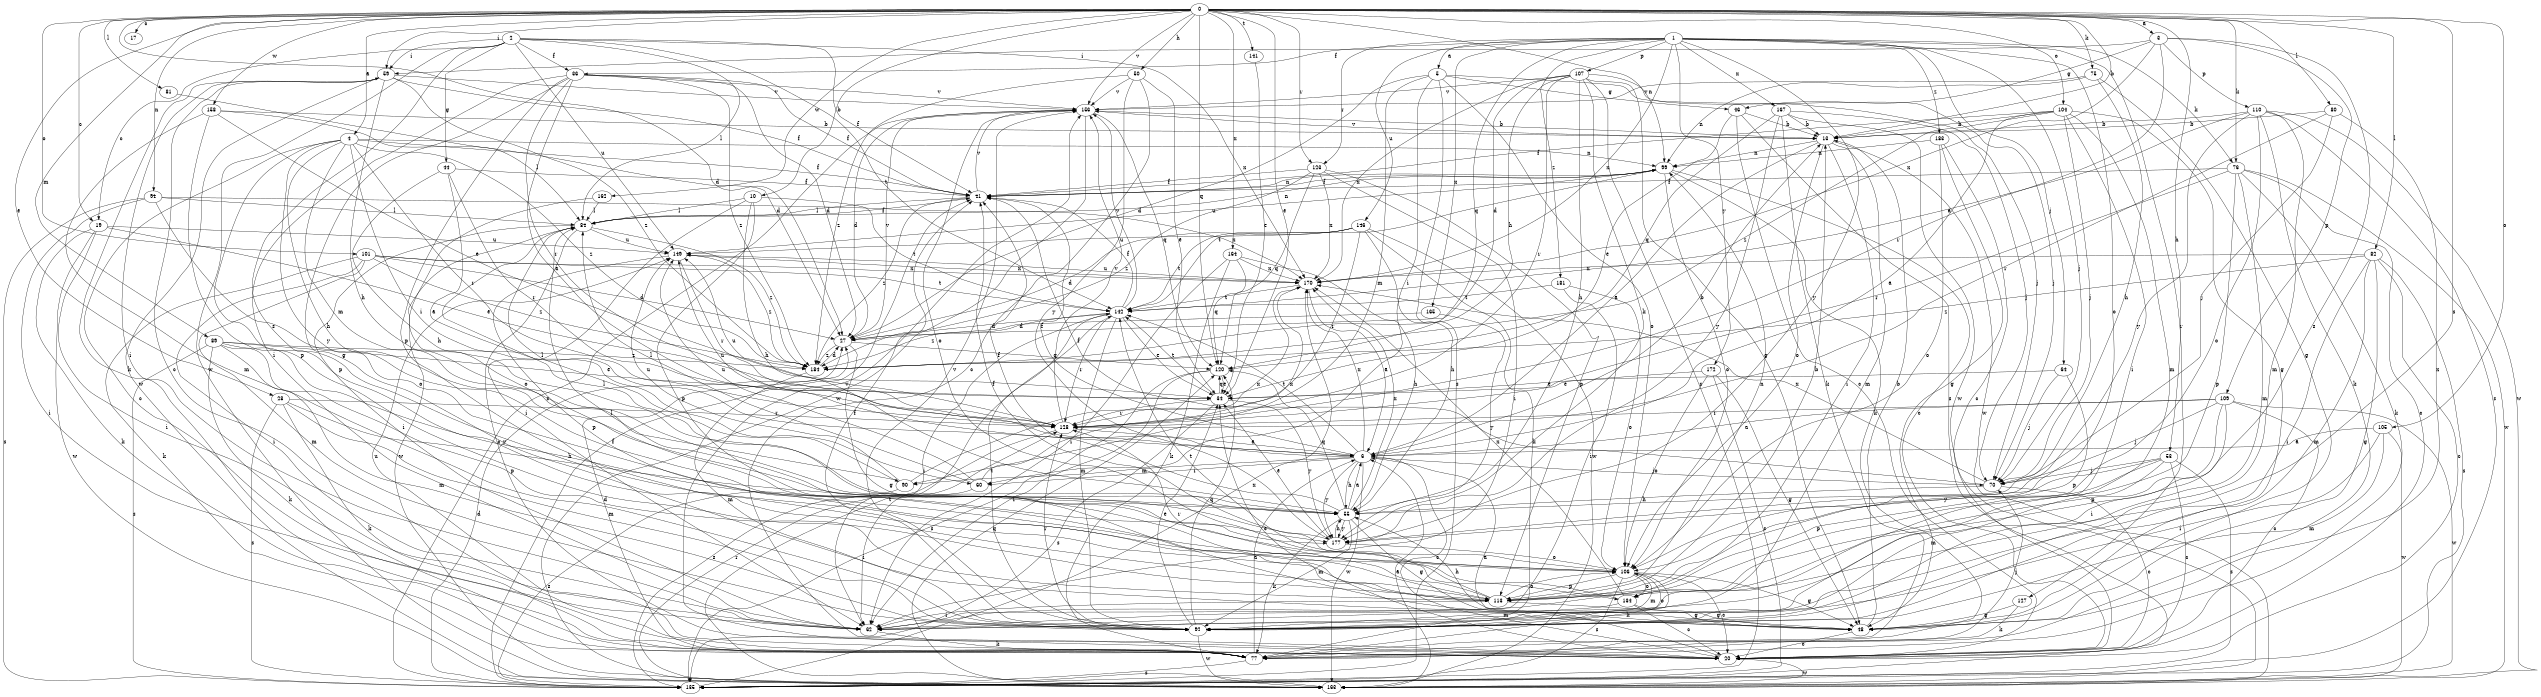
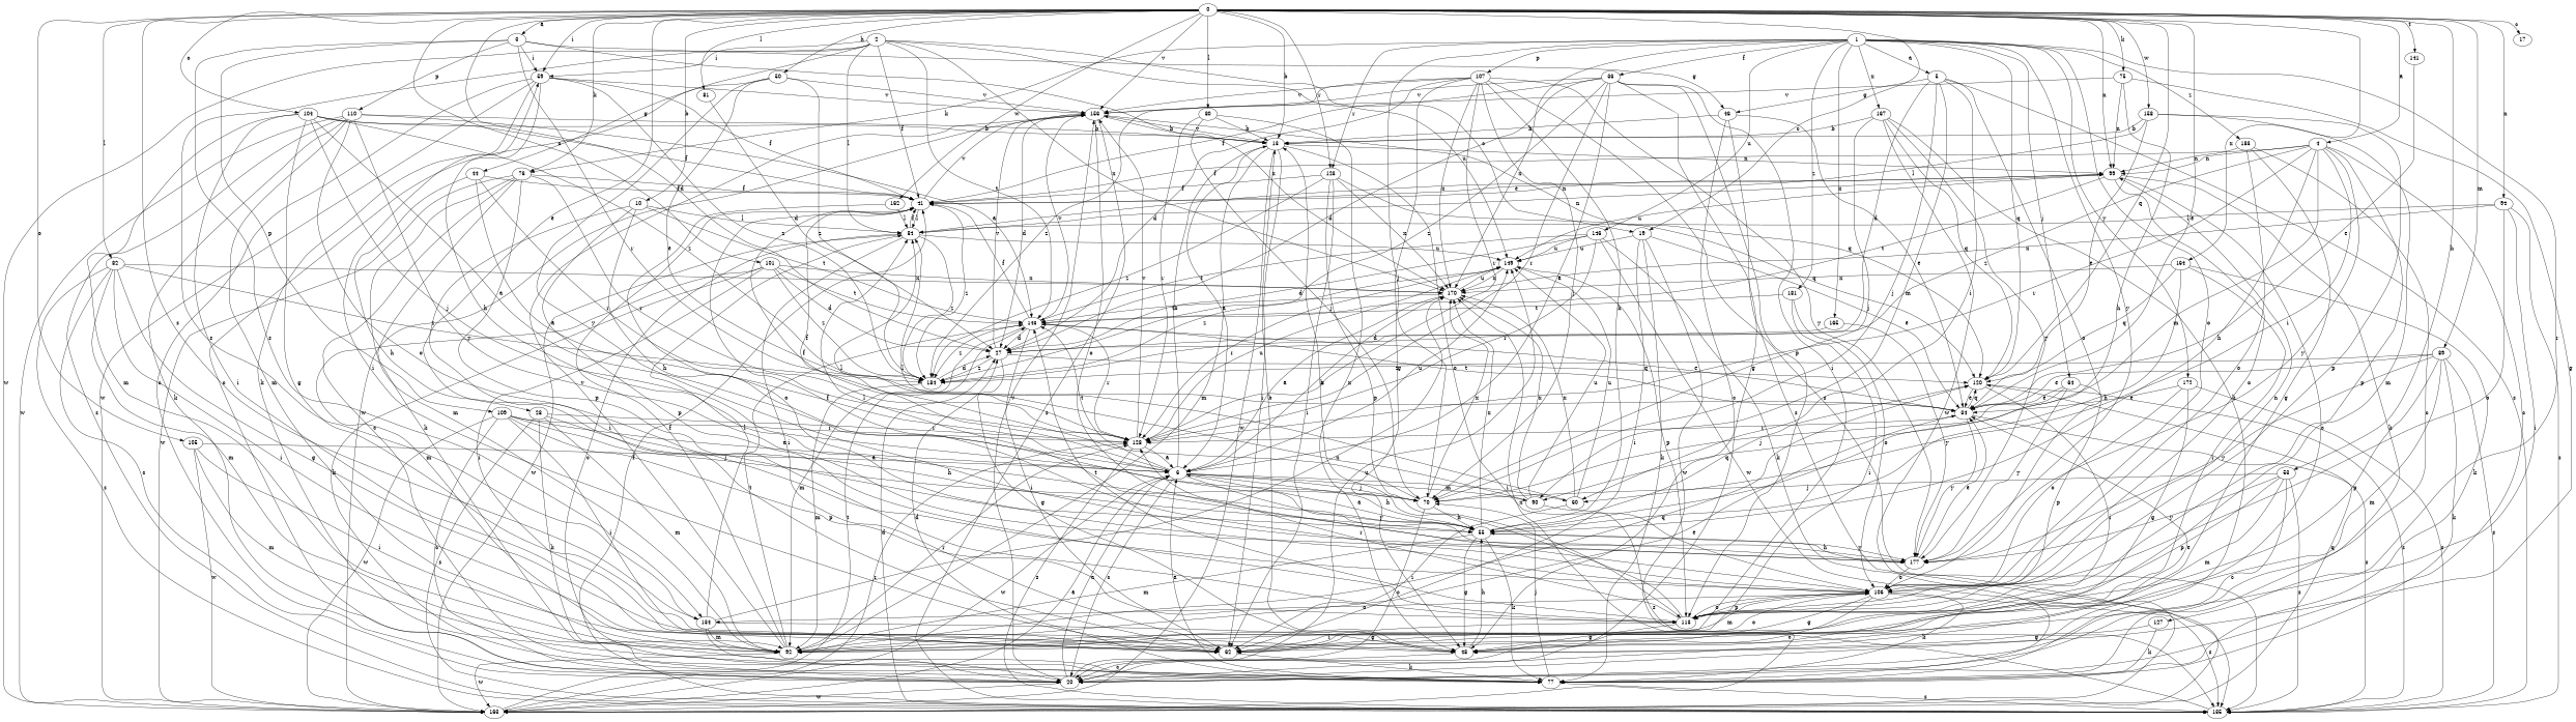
  strict digraph {
    0
    3
    4
    10
    13
    17
    19
    27
    28
    34
    50
    53
    59
    75
    76
    80
    81
    82
    89
    94
    99
    101
    104
    105
    120
    123
    134
    141
    156
    158
    162
    164
    170
    46
    109
    110
    128
    177
    41
    20
    55
    60
    90
    113
    184
    84
-   142
+   142 [label=143]
    62
    106
    163
    6
    92
    149
    77
    48
    135
    70
    1
    5
    36
    64
    107
    127
    146
    165
    167
    172
    181
    183
    2
    44
    0 -> 3 [label=a]
    0 -> 4 [label=a]
    0 -> 10 [label=b]
    0 -> 13 [label=b]
    0 -> 17 [label=c]
    0 -> 19 [label=c]
    0 -> 27 [label=d]
    0 -> 28 [label=e]
    0 -> 34 [label=e]
    0 -> 50 [label=h]
    0 -> 53 [label=h]
    0 -> 59 [label=i]
    0 -> 75 [label=k]
    0 -> 76 [label=k]
    0 -> 80 [label=l]
    0 -> 81 [label=l]
    0 -> 82 [label=l]
    0 -> 89 [label=m]
    0 -> 94 [label=n]
    0 -> 99 [label=n]
    0 -> 101 [label=o]
    0 -> 104 [label=o]
    0 -> 105 [label=o]
    0 -> 120 [label=q]
    0 -> 123 [label=r]
    0 -> 134 [label=s]
    0 -> 141 [label=t]
    0 -> 156 [label=v]
    0 -> 158 [label=w]
    0 -> 162 [label=w]
    0 -> 164 [label=x]
    3 -> 59 [label=i]
    3 -> 134 [label=s]
    3 -> 170 [label=x]
    3 -> 46 [label=g]
    3 -> 109 [label=p]
    3 -> 110 [label=p]
    3 -> 128 [label=r]
    4 -> 99 [label=n]
    4 -> 128 [label=r]
    4 -> 177 [label=y]
    4 -> 41 [label=f]
    4 -> 20 [label=c]
    4 -> 55 [label=h]
    4 -> 60 [label=i]
    4 -> 90 [label=m]
    4 -> 113 [label=p]
    4 -> 184 [label=z]
    10 -> 55 [label=h]
    10 -> 113 [label=p]
    10 -> 84 [label=l]
    10 -> 142 [label=t]
    10 -> 62 [label=i]
    13 -> 99 [label=n]
    13 -> 156 [label=v]
    13 -> 62 [label=i]
    13 -> 106 [label=o]
    13 -> 163 [label=w]
    13 -> 6 [label=a]
    13 -> 92 [label=m]
    19 -> 34 [label=e]
    19 -> 62 [label=i]
    19 -> 163 [label=w]
    19 -> 149 [label=u]
    19 -> 77 [label=k]
    27 -> 120 [label=q]
    27 -> 156 [label=v]
    27 -> 184 [label=z]
    27 -> 48 [label=g]
    28 -> 128 [label=r]
    28 -> 55 [label=h]
    28 -> 92 [label=m]
    28 -> 77 [label=k]
    28 -> 135 [label=s]
    34 -> 120 [label=q]
    34 -> 128 [label=r]
    34 -> 177 [label=y]
    34 -> 142 [label=t]
    34 -> 135 [label=s]
    50 -> 34 [label=e]
    50 -> 156 [label=v]
    50 -> 177 [label=y]
    50 -> 20 [label=c]
    50 -> 184 [label=z]
    53 -> 177 [label=y]
    53 -> 20 [label=c]
    53 -> 113 [label=p]
    53 -> 92 [label=m]
    53 -> 135 [label=s]
    53 -> 70 [label=j]
    59 -> 156 [label=v]
    59 -> 41 [label=f]
    59 -> 20 [label=c]
    59 -> 55 [label=h]
    59 -> 184 [label=z]
    59 -> 163 [label=w]
    59 -> 77 [label=k]
    75 -> 99 [label=n]
    75 -> 156 [label=v]
    75 -> 55 [label=h]
    75 -> 48 [label=g]
    76 -> 128 [label=r]
    76 -> 41 [label=f]
    76 -> 20 [label=c]
    76 -> 113 [label=p]
    76 -> 163 [label=w]
    76 -> 92 [label=m]
    76 -> 77 [label=k]
    80 -> 13 [label=b]
    80 -> 128 [label=r]
    80 -> 48 [label=x]
    80 -> 70 [label=j]
    81 -> 27 [label=d]
    82 -> 170 [label=x]
    82 -> 20 [label=c]
    82 -> 184 [label=z]
    82 -> 62 [label=i]
    82 -> 92 [label=m]
    82 -> 48 [label=g]
    82 -> 135 [label=s]
    89 -> 34 [label=e]
    89 -> 177 [label=y]
    89 -> 113 [label=p]
    89 -> 184 [label=z]
    89 -> 92 [label=m]
    89 -> 77 [label=k]
    89 -> 135 [label=s]
    94 -> 170 [label=x]
    94 -> 84 [label=l]
    94 -> 62 [label=i]
    94 -> 106 [label=o]
    94 -> 135 [label=s]
-   99 -> 41 [label=f]
+   99 -> 41 [label=e]
    99 -> 20 [label=c]
    99 -> 142 [label=t]
    99 -> 106 [label=o]
    99 -> 149 [label=u]
    99 -> 77 [label=k]
    101 -> 27 [label=d]
    101 -> 170 [label=x]
    101 -> 184 [label=z]
    101 -> 142 [label=t]
    101 -> 62 [label=i]
    101 -> 92 [label=m]
    101 -> 77 [label=k]
    104 -> 13 [label=b]
    104 -> 41 [label=f]
    104 -> 184 [label=z]
    104 -> 62 [label=i]
    104 -> 6 [label=a]
    104 -> 92 [label=m]
    104 -> 48 [label=g]
    104 -> 70 [label=j]
    105 -> 62 [label=i]
    105 -> 163 [label=w]
    105 -> 6 [label=a]
    105 -> 92 [label=m]
    120 -> 34 [label=e]
    120 -> 62 [label=i]
    120 -> 135 [label=s]
    123 -> 120 [label=q]
    123 -> 170 [label=x]
    123 -> 41 [label=f]
    123 -> 113 [label=p]
    123 -> 184 [label=z]
    123 -> 62 [label=i]
    134 -> 170 [label=x]
    134 -> 20 [label=c]
    134 -> 84 [label=l]
    134 -> 92 [label=m]
    134 -> 48 [label=g]
    141 -> 34 [label=e]
    156 -> 13 [label=b]
    156 -> 27 [label=d]
    156 -> 120 [label=q]
    156 -> 106 [label=o]
    156 -> 163 [label=w]
    156 -> 135 [label=s]
    158 -> 13 [label=b]
    158 -> 34 [label=e]
    158 -> 113 [label=p]
    158 -> 84 [label=l]
    158 -> 92 [label=m]
    162 -> 84 [label=l]
    162 -> 106 [label=o]
    164 -> 120 [label=q]
    164 -> 170 [label=x]
    164 -> 55 [label=h]
    164 -> 62 [label=i]
    164 -> 77 [label=k]
    170 -> 142 [label=t]
    170 -> 6 [label=a]
    170 -> 149 [label=u]
    46 -> 13 [label=b]
    46 -> 34 [label=e]
    46 -> 20 [label=c]
    46 -> 135 [label=s]
    109 -> 128 [label=r]
    109 -> 20 [label=c]
    109 -> 113 [label=p]
    109 -> 62 [label=i]
    109 -> 163 [label=w]
    109 -> 6 [label=a]
    109 -> 70 [label=j]
    110 -> 13 [label=b]
    110 -> 177 [label=y]
    110 -> 142 [label=a]
    110 -> 106 [label=o]
    110 -> 163 [label=w]
    110 -> 92 [label=m]
    110 -> 77 [label=k]
    110 -> 135 [label=s]
    128 -> 156 [label=v]
    128 -> 6 [label=a]
    128 -> 149 [label=u]
    128 -> 135 [label=s]
    177 -> 34 [label=e]
    177 -> 55 [label=h]
    177 -> 84 [label=l]
    177 -> 106 [label=o]
    41 -> 99 [label=n]
    41 -> 156 [label=v]
    41 -> 184 [label=z]
    41 -> 84 [label=l]
    20 -> 34 [label=e]
    20 -> 156 [label=v]
    20 -> 163 [label=w]
    20 -> 6 [label=a]
    20 -> 149 [label=u]
    55 -> 120 [label=q]
    55 -> 170 [label=x]
    55 -> 177 [label=y]
-   55 -> 41 [label=f]
    55 -> 6 [label=a]
    55 -> 92 [label=m]
    55 -> 77 [label=k]
    55 -> 48 [label=g]
    60 -> 170 [label=x]
    60 -> 84 [label=l]
    60 -> 62 [label=i]
    60 -> 149 [label=u]
    90 -> 170 [label=x]
    90 -> 84 [label=l]
    90 -> 149 [label=u]
    90 -> 135 [label=s]
    113 -> 13 [label=b]
    113 -> 99 [label=n]
    113 -> 128 [label=r]
    113 -> 142 [label=t]
    113 -> 62 [label=i]
    113 -> 106 [label=o]
    113 -> 48 [label=g]
    184 -> 27 [label=d]
    184 -> 92 [label=m]
    84 -> 99 [label=n]
    84 -> 41 [label=f]
    84 -> 20 [label=c]
    84 -> 184 [label=z]
    84 -> 62 [label=i]
    84 -> 163 [label=w]
    84 -> 149 [label=u]
    142 -> 27 [label=d]
    142 -> 34 [label=e]
    142 -> 156 [label=v]
    142 -> 128 [label=r]
    142 -> 41 [label=f]
    142 -> 184 [label=z]
    142 -> 62 [label=i]
    142 -> 92 [label=m]
    62 -> 59 [label=i]
    62 -> 77 [label=k]
    106 -> 134 [label=o]
    106 -> 41 [label=f]
    106 -> 20 [label=c]
    106 -> 113 [label=p]
    106 -> 92 [label=m]
    106 -> 77 [label=k]
    106 -> 48 [label=g]
    106 -> 135 [label=s]
    163 -> 120 [label=q]
    163 -> 128 [label=r]
    163 -> 142 [label=t]
    163 -> 6 [label=a]
    6 -> 13 [label=b]
    6 -> 170 [label=x]
    6 -> 177 [label=y]
    6 -> 41 [label=f]
    6 -> 20 [label=c]
    6 -> 55 [label=h]
    6 -> 60 [label=i]
    6 -> 90 [label=m]
    6 -> 142 [label=t]
    6 -> 163 [label=w]
    6 -> 149 [label=u]
    6 -> 70 [label=j]
    92 -> 34 [label=e]
    92 -> 120 [label=q]
    92 -> 156 [label=v]
    92 -> 128 [label=r]
    92 -> 41 [label=f]
    92 -> 142 [label=t]
    92 -> 106 [label=o]
    92 -> 163 [label=w]
    149 -> 170 [label=x]
    149 -> 128 [label=r]
    149 -> 113 [label=p]
    149 -> 184 [label=z]
    77 -> 27 [label=d]
    77 -> 6 [label=a]
    77 -> 135 [label=s]
    77 -> 70 [label=j]
    48 -> 13 [label=b]
    48 -> 20 [label=c]
    48 -> 55 [label=h]
    135 -> 27 [label=d]
    135 -> 170 [label=x]
    135 -> 41 [label=f]
    70 -> 170 [label=x]
    70 -> 41 [label=f]
    70 -> 20 [label=c]
    70 -> 55 [label=h]
    1 -> 76 [label=k]
    1 -> 120 [label=q]
    1 -> 123 [label=r]
    1 -> 170 [label=x]
    1 -> 177 [label=y]
    1 -> 106 [label=o]
    1 -> 70 [label=j]
    1 -> 5 [label=a]
    1 -> 36 [label=f]
    1 -> 64 [label=j]
    1 -> 107 [label=p]
    1 -> 127 [label=r]
    1 -> 146 [label=u]
    1 -> 165 [label=x]
    1 -> 167 [label=x]
    1 -> 172 [label=y]
    1 -> 181 [label=z]
    1 -> 183 [label=z]
    5 -> 27 [label=d]
    5 -> 46 [label=g]
    5 -> 60 [label=i]
    5 -> 90 [label=m]
    5 -> 106 [label=o]
    5 -> 135 [label=s]
    5 -> 70 [label=j]
    36 -> 27 [label=d]
    36 -> 156 [label=v]
    36 -> 128 [label=r]
    36 -> 41 [label=f]
    36 -> 113 [label=p]
    36 -> 184 [label=z]
    36 -> 62 [label=i]
    36 -> 6 [label=a]
    36 -> 48 [label=g]
    64 -> 34 [label=e]
+   64 -> 177 [label=y]
    64 -> 113 [label=p]
    64 -> 70 [label=j]
    107 -> 27 [label=d]
    107 -> 156 [label=v]
    107 -> 170 [label=x]
    107 -> 128 [label=r]
-   107 -> 177 [label=k]
+   107 -> 177 [label=y]
    107 -> 55 [label=h]
-   107 -> 184 [label=h]
+   107 -> 184 [label=z]
    107 -> 48 [label=g]
    107 -> 135 [label=s]
    107 -> 70 [label=j]
    127 -> 77 [label=k]
    127 -> 48 [label=g]
    146 -> 27 [label=d]
    146 -> 128 [label=r]
-   146 -> 55 [label=h]
    146 -> 142 [label=t]
    146 -> 163 [label=w]
    146 -> 149 [label=u]
    146 -> 77 [label=k]
    165 -> 27 [label=d]
    165 -> 177 [label=y]
    167 -> 13 [label=b]
    167 -> 120 [label=q]
    167 -> 177 [label=y]
    167 -> 163 [label=w]
    167 -> 77 [label=k]
    167 -> 70 [label=j]
    172 -> 34 [label=e]
    172 -> 106 [label=o]
    172 -> 48 [label=g]
    172 -> 135 [label=s]
    181 -> 142 [label=t]
    181 -> 62 [label=i]
    181 -> 106 [label=o]
    183 -> 99 [label=n]
    183 -> 20 [label=c]
    183 -> 106 [label=o]
    183 -> 48 [label=g]
    2 -> 19 [label=c]
    2 -> 59 [label=i]
    2 -> 134 [label=s]
    2 -> 170 [label=x]
    2 -> 41 [label=f]
    2 -> 84 [label=l]
    2 -> 142 [label=t]
    2 -> 163 [label=w]
    2 -> 149 [label=u]
-   2 -> 36 [label=f]
    2 -> 44 [label=g]
    44 -> 128 [label=r]
    44 -> 41 [label=f]
    44 -> 55 [label=h]
    44 -> 6 [label=a]
  }
